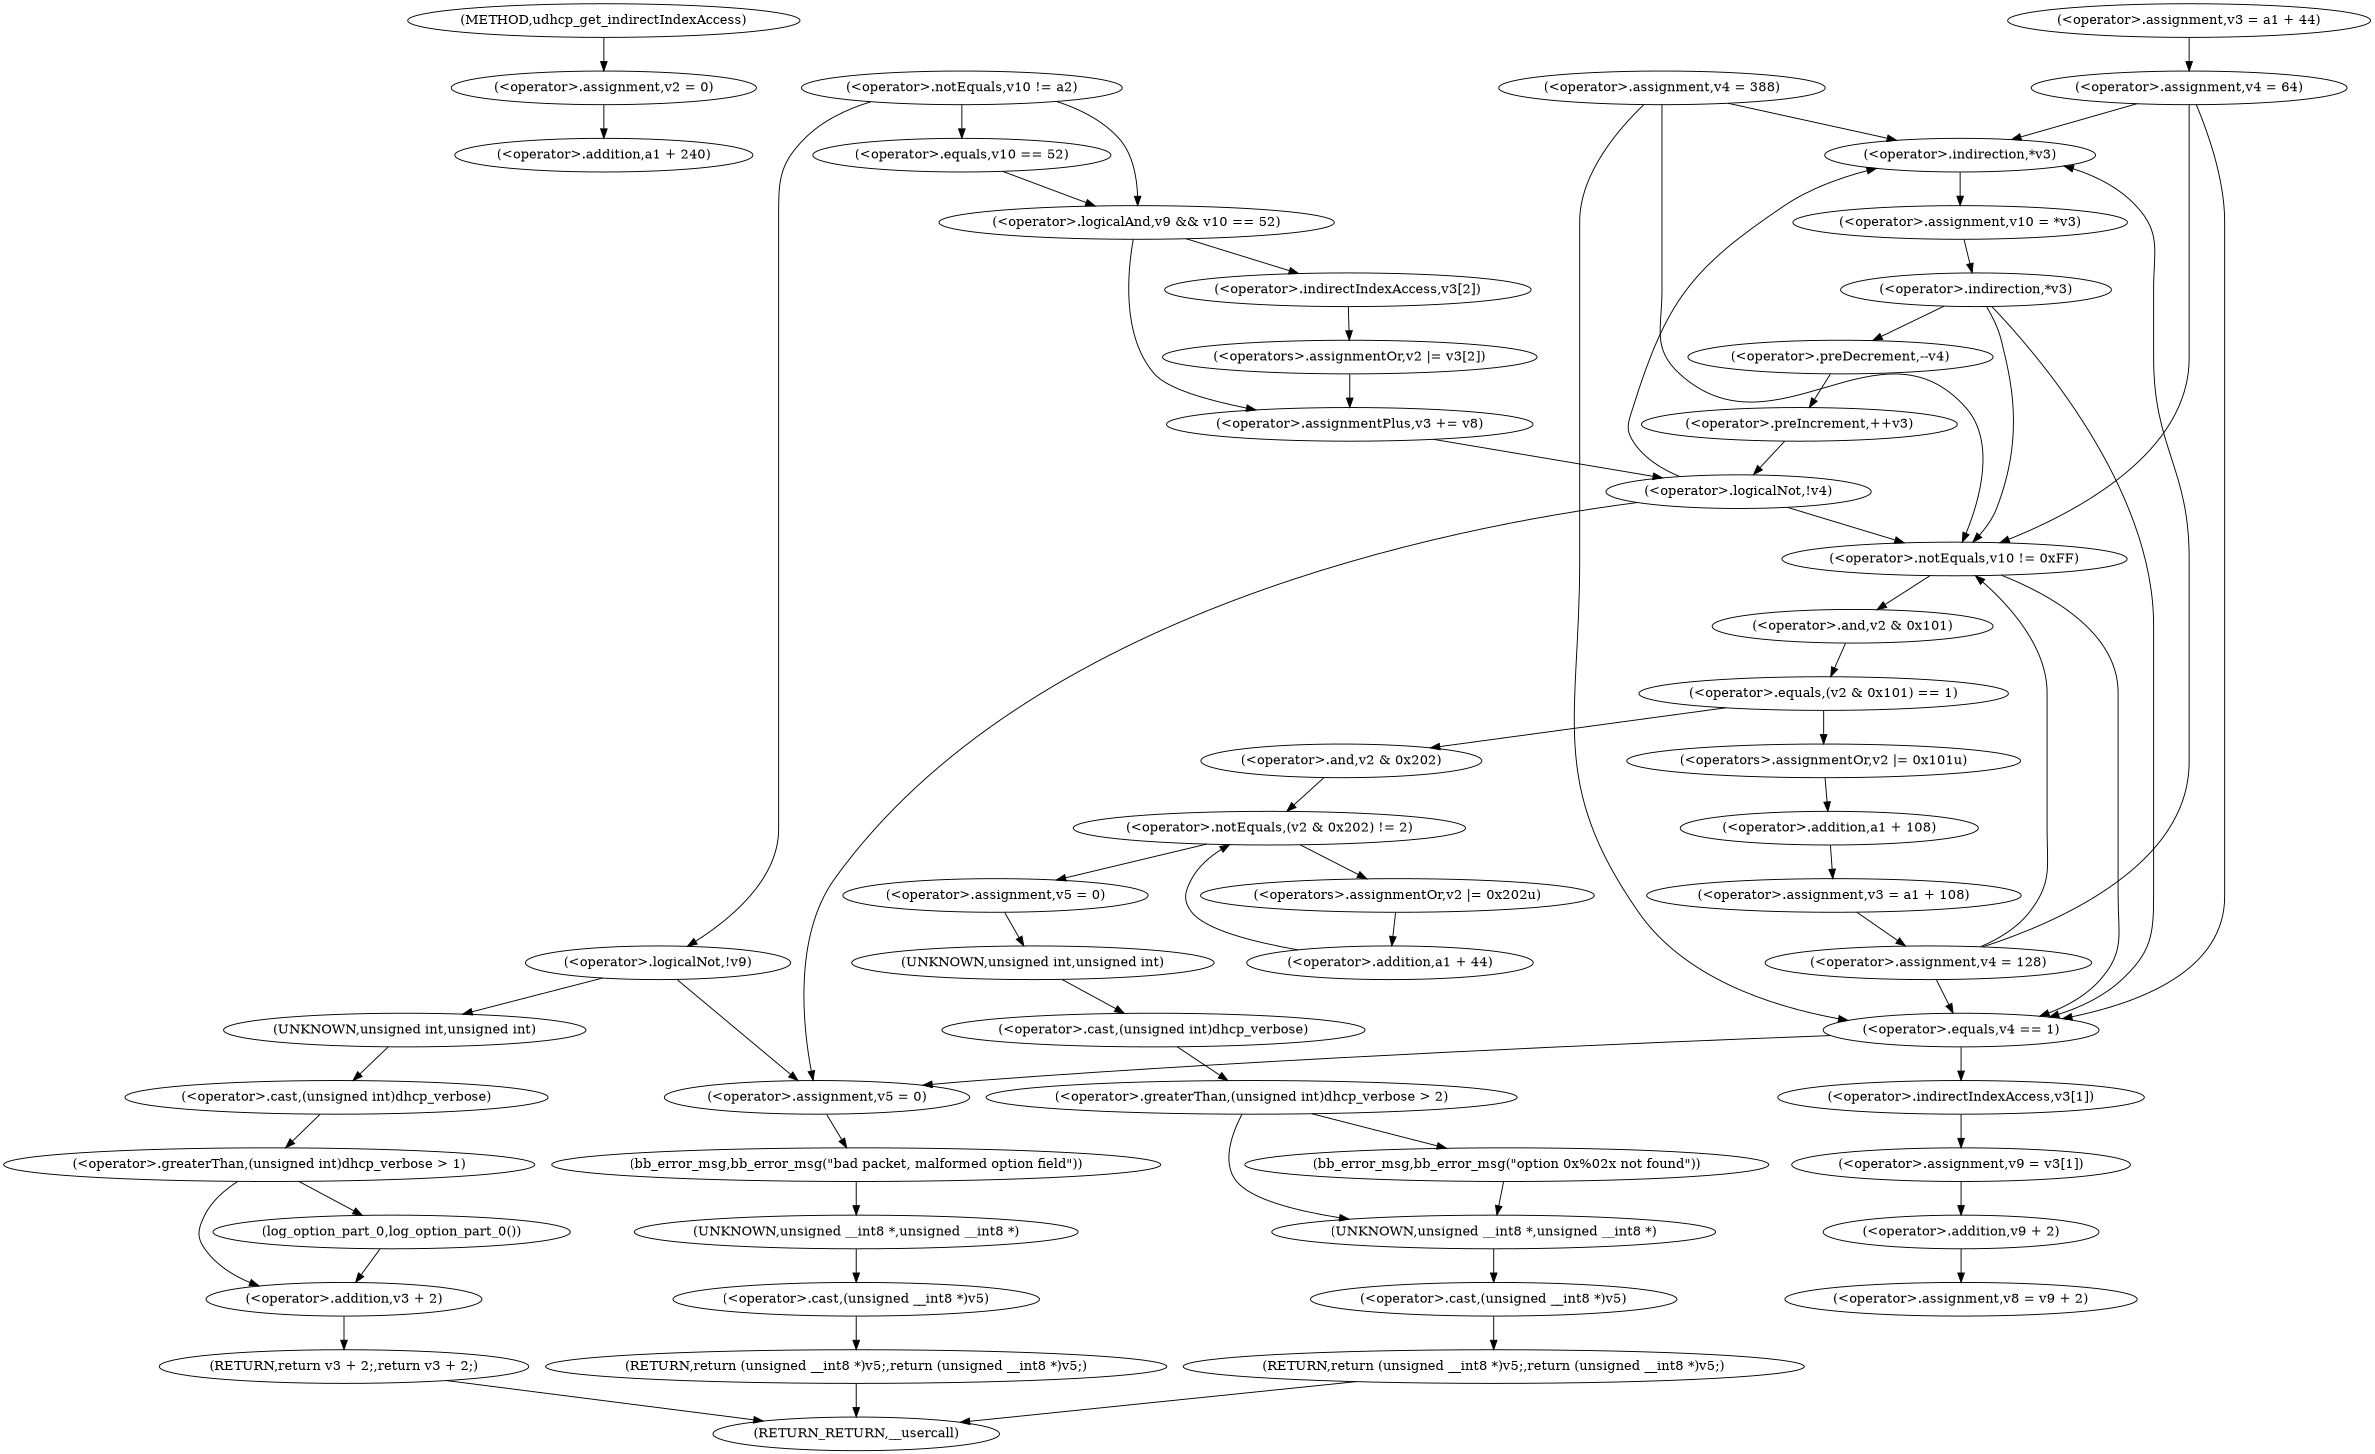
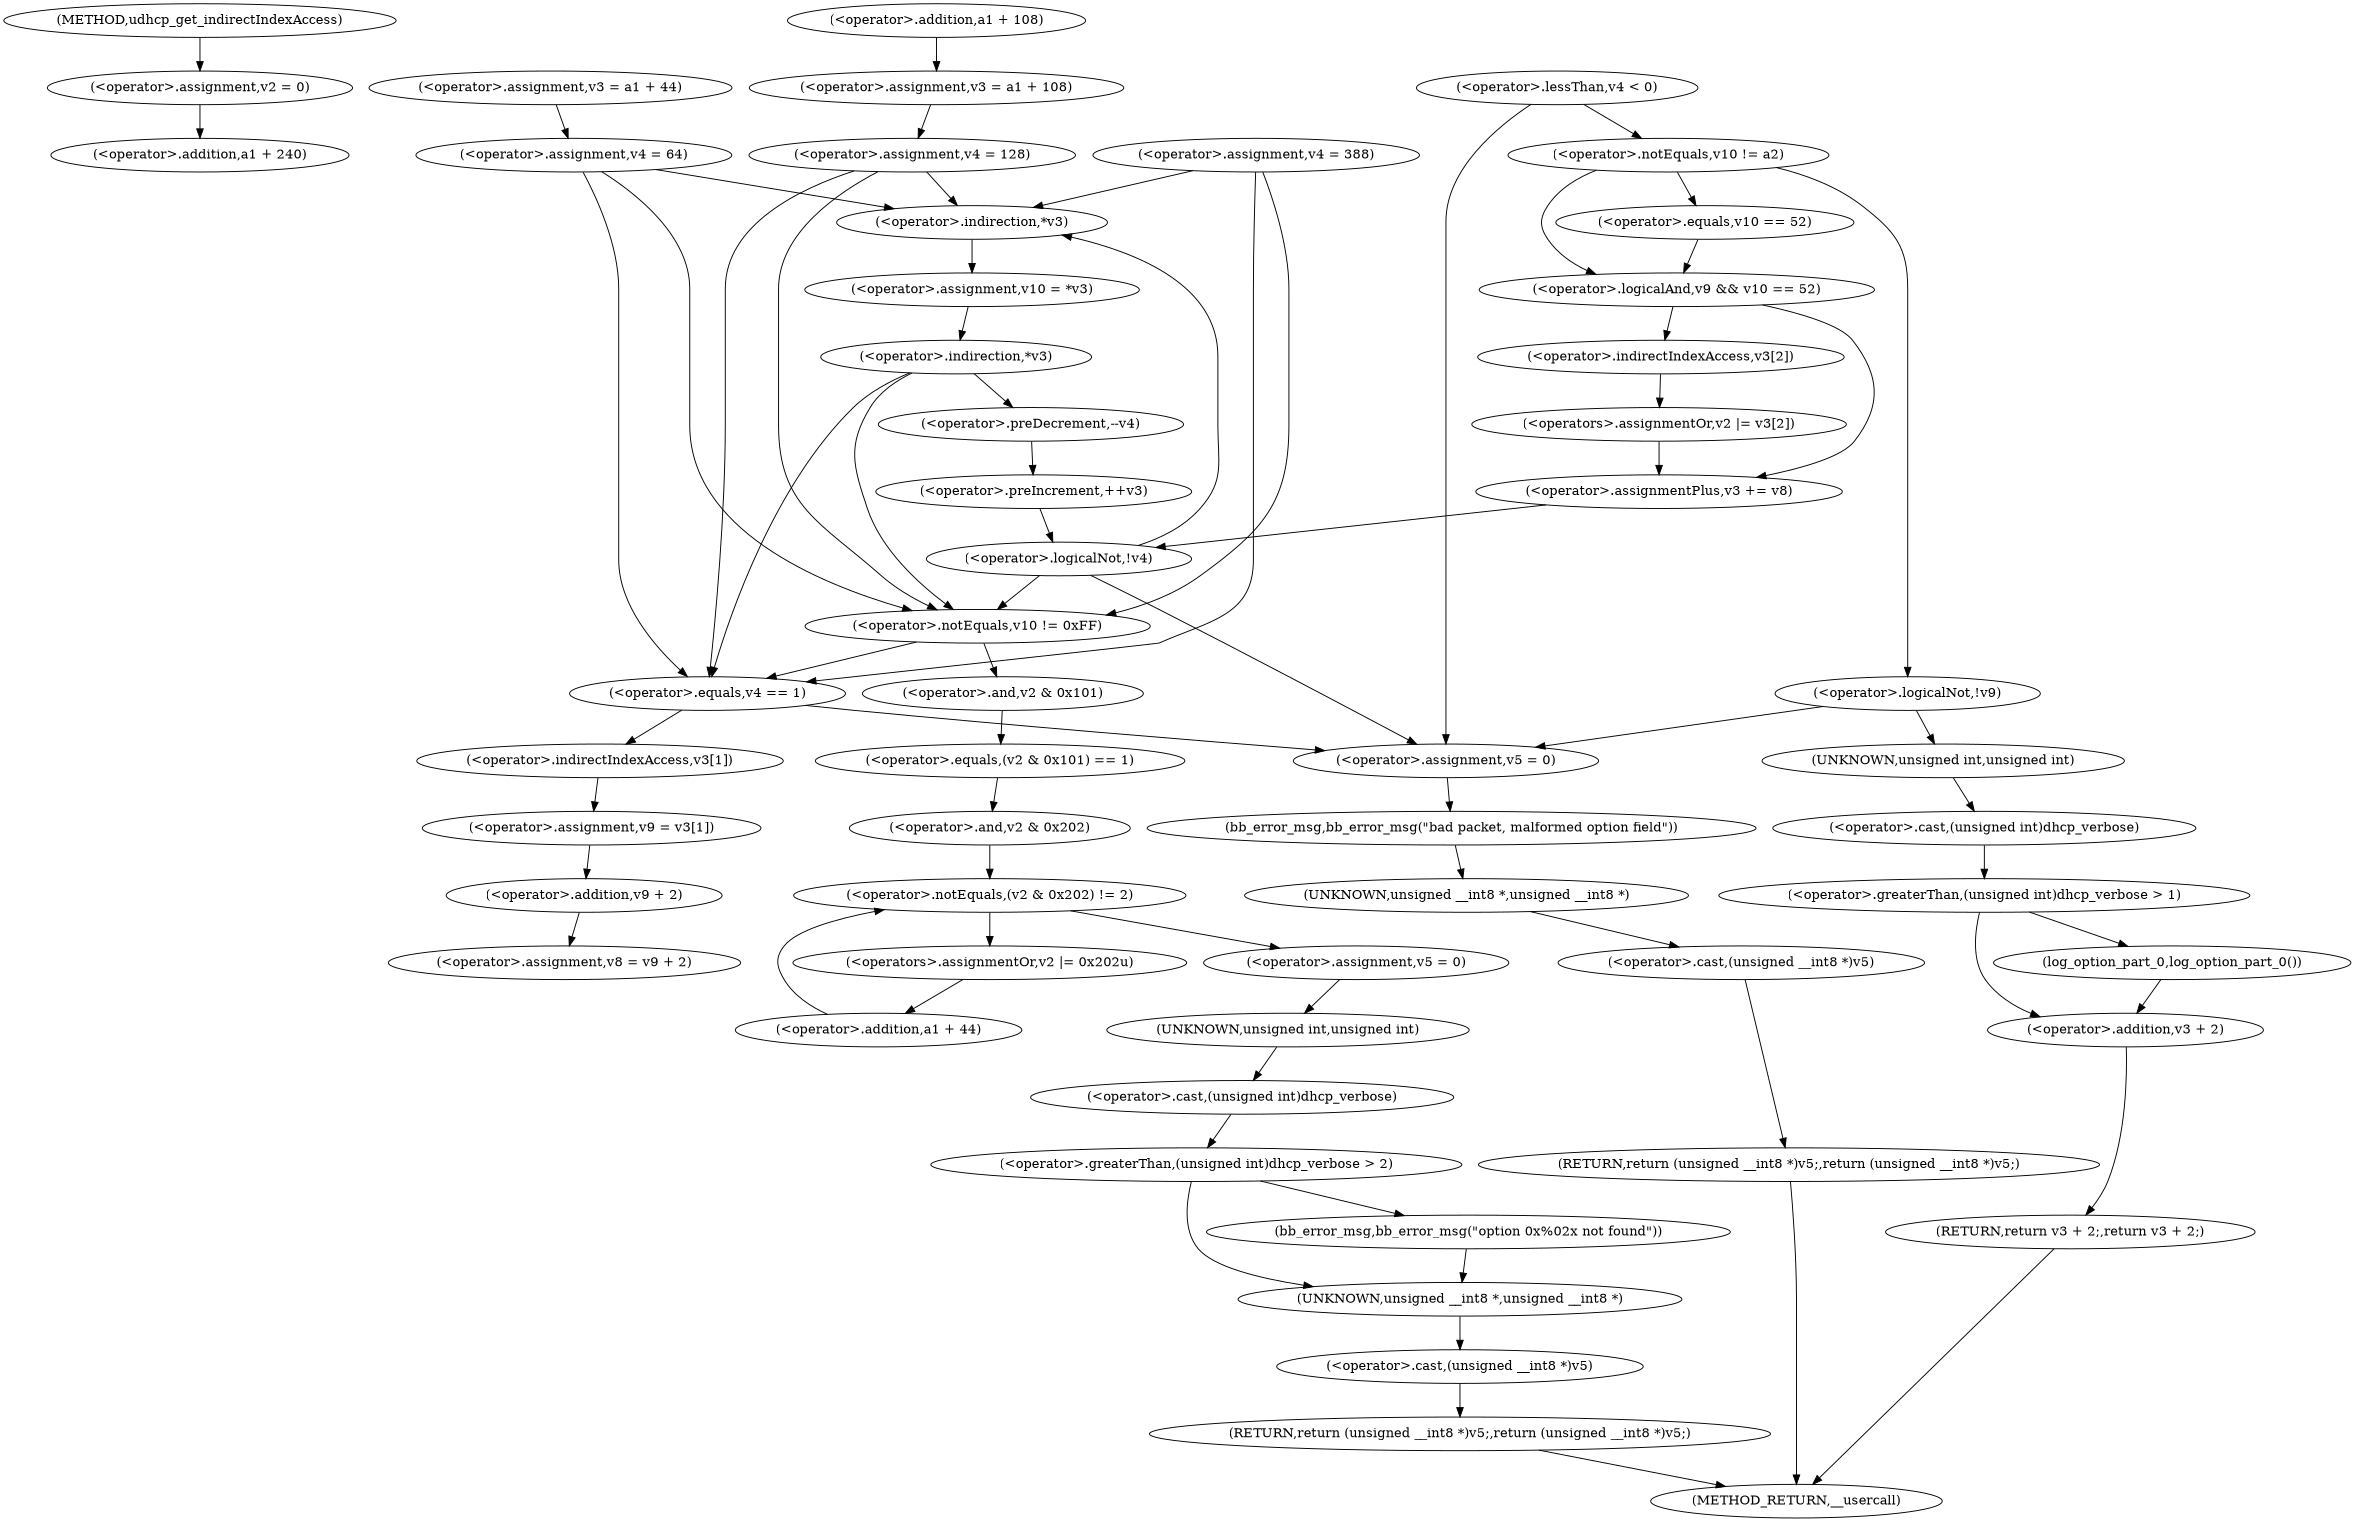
  digraph {
    n1 [label="(<operator>.assignment,v2 = 0)"]
    n2 [label="(<operator>.addition,a1 + 240)"]
    n3 [label="(<operator>.assignment,v4 = 388)"]
    n4 [label="(<operator>.indirection,*v3)"]
    n5 [label="(<operator>.notEquals,v10 != 0xFF)"]
    n6 [label="(<operator>.equals,v4 == 1)"]
    n7 [label="(<operator>.assignment,v10 = *v3)"]
    n8 [label="(<operator>.and,v2 & 0x101)"]
    n9 [label="(<operator>.assignment,v5 = 0)"]
    n10 [label="(<operator>.indirectIndexAccess,v3[1])"]
    n11 [label="(<operator>.indirection,*v3)"]
    n12 [label="(<operator>.preDecrement,--v4)"]
    n13 [label="(<operator>.preIncrement,++v3)"]
    n14 [label="(<operator>.logicalNot,!v4)"]
    n15 [label="(bb_error_msg,bb_error_msg(\"bad packet, malformed option field\"))"]
    n16 [label="(<operator>.equals,(v2 & 0x101) == 1)"]
-   n17 [label="(<operators>.assignmentOr,v2 |= 0x101u)"]
    n18 [label="(<operator>.and,v2 & 0x202)"]
    n19 [label="(<operator>.addition,a1 + 108)"]
    n20 [label="(<operator>.notEquals,(v2 & 0x202) != 2)"]
    n21 [label="(<operator>.assignment,v3 = a1 + 108)"]
    n22 [label="(<operator>.assignment,v4 = 128)"]
    n23 [label="(<operator>.assignment,v5 = 0)"]
    n24 [label="(<operators>.assignmentOr,v2 |= 0x202u)"]
    n25 [label="(UNKNOWN,unsigned int,unsigned int)"]
    n26 [label="(<operator>.addition,a1 + 44)"]
    n27 [label="(<operator>.cast,(unsigned int)dhcp_verbose)"]
    n28 [label="(<operator>.greaterThan,(unsigned int)dhcp_verbose > 2)"]
    n29 [label="(bb_error_msg,bb_error_msg(\"option 0x%02x not found\"))"]
    n30 [label="(UNKNOWN,unsigned __int8 *,unsigned __int8 *)"]
    n31 [label="(<operator>.cast,(unsigned __int8 *)v5)"]
    n32 [label="(RETURN,return (unsigned __int8 *)v5;,return (unsigned __int8 *)v5;)"]
-   n33 [label="(RETURN_RETURN,__usercall)"]
+   n33 [label="(METHOD_RETURN,__usercall)"]
    n34 [label="(<operator>.assignment,v3 = a1 + 44)"]
    n35 [label="(<operator>.assignment,v4 = 64)"]
    n36 [label="(<operator>.assignment,v9 = v3[1])"]
    n37 [label="(<operator>.addition,v9 + 2)"]
    n38 [label="(<operator>.assignment,v8 = v9 + 2)"]
+   n39 [label="(<operator>.lessThan,v4 < 0)"]
    n40 [label="(<operator>.notEquals,v10 != a2)"]
    n41 [label="(<operator>.logicalAnd,v9 && v10 == 52)"]
    n42 [label="(<operator>.equals,v10 == 52)"]
    n43 [label="(<operator>.logicalNot,!v9)"]
    n44 [label="(<operator>.indirectIndexAccess,v3[2])"]
    n45 [label="(<operator>.assignmentPlus,v3 += v8)"]
    n46 [label="(UNKNOWN,unsigned int,unsigned int)"]
    n47 [label="(<operators>.assignmentOr,v2 |= v3[2])"]
    n48 [label="(<operator>.cast,(unsigned int)dhcp_verbose)"]
    n49 [label="(UNKNOWN,unsigned __int8 *,unsigned __int8 *)"]
    n50 [label="(<operator>.cast,(unsigned __int8 *)v5)"]
    n51 [label="(RETURN,return (unsigned __int8 *)v5;,return (unsigned __int8 *)v5;)"]
    n52 [label="(<operator>.greaterThan,(unsigned int)dhcp_verbose > 1)"]
    n53 [label="(log_option_part_0,log_option_part_0())"]
    n54 [label="(<operator>.addition,v3 + 2)"]
    n55 [label="(RETURN,return v3 + 2;,return v3 + 2;)"]
    n56 [label="(METHOD,udhcp_get_indirectIndexAccess)"]
    n1 -> n2
    n3 -> n4
    n3 -> n5
    n3 -> n6
    n4 -> n7
    n5 -> n6
    n5 -> n8
    n6 -> n9
    n6 -> n10
    n7 -> n11
    n8 -> n16
    n9 -> n15
    n10 -> n36
    n11 -> n5
    n11 -> n6
    n11 -> n12
    n12 -> n13
    n13 -> n14
    n14 -> n4
    n14 -> n5
    n14 -> n9
    n15 -> n49
-   n16 -> n17
    n16 -> n18
-   n17 -> n19
    n18 -> n20
    n19 -> n21
    n20 -> n23
    n20 -> n24
    n21 -> n22
    n22 -> n4
    n22 -> n5
    n22 -> n6
    n23 -> n25
    n24 -> n26
    n25 -> n27
    n26 -> n20
    n27 -> n28
    n28 -> n29
    n28 -> n30
    n29 -> n30
    n30 -> n31
    n31 -> n32
    n32 -> n33
    n34 -> n35
    n35 -> n4
    n35 -> n5
    n35 -> n6
    n36 -> n37
    n37 -> n38
+   n39 -> n9
+   n39 -> n40
    n40 -> n41
    n40 -> n42
    n40 -> n43
    n41 -> n44
    n41 -> n45
    n42 -> n41
    n43 -> n9
    n43 -> n46
    n44 -> n47
    n45 -> n14
    n46 -> n48
    n47 -> n45
    n48 -> n52
    n49 -> n50
    n50 -> n51
    n51 -> n33
    n52 -> n53
    n52 -> n54
    n53 -> n54
    n54 -> n55
    n55 -> n33
    n56 -> n1
  }
